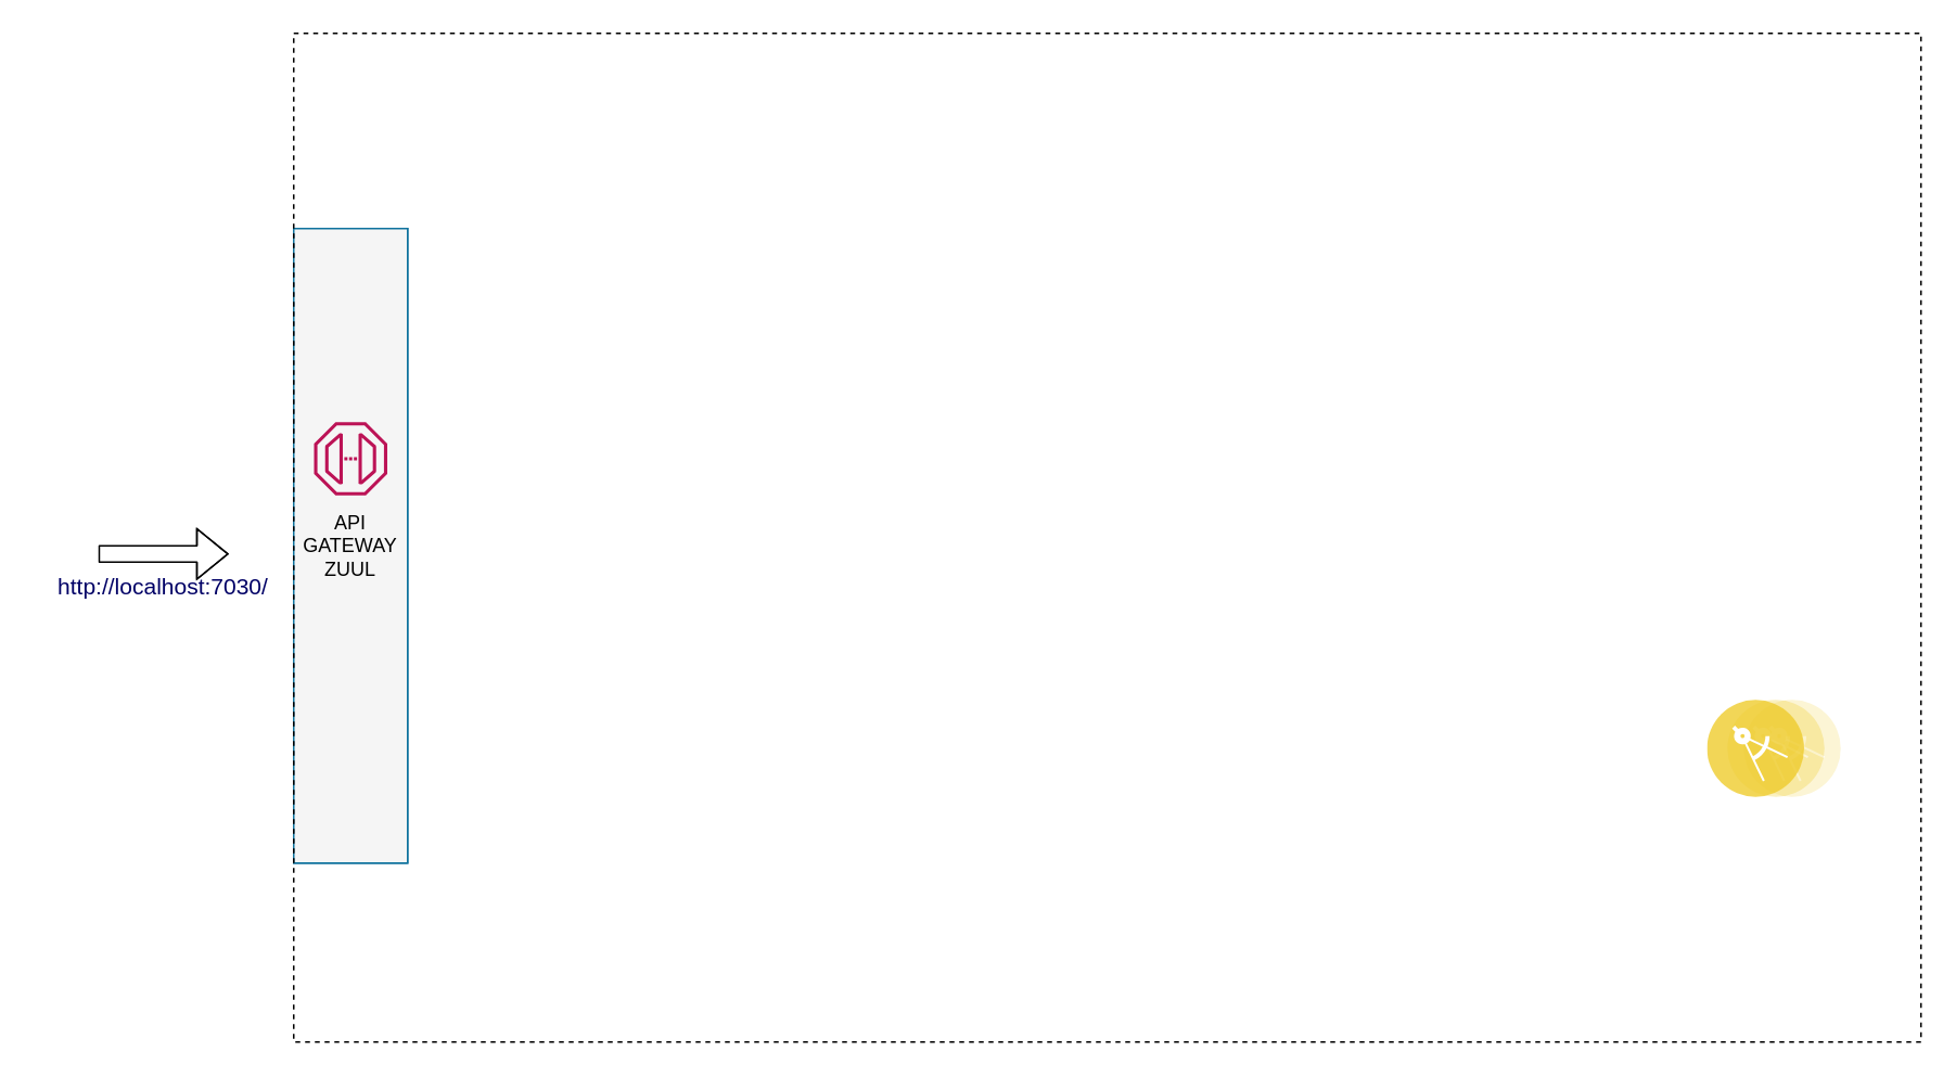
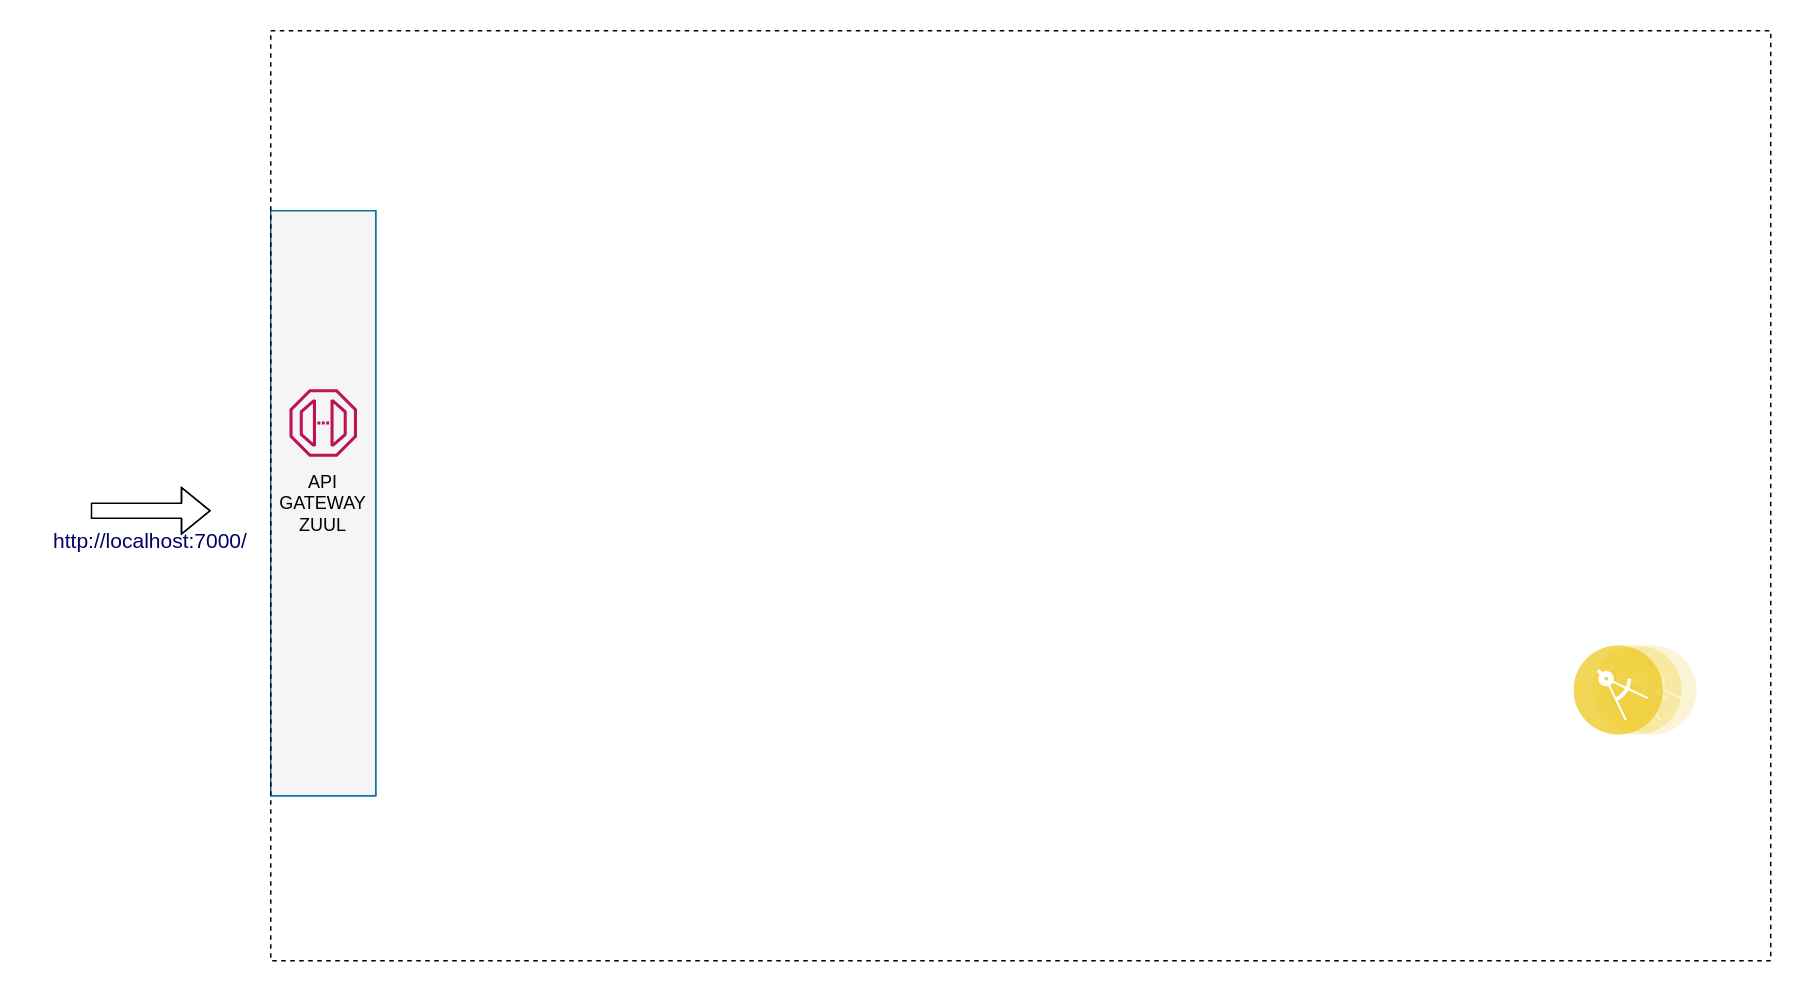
  <mxCell id="0" />
  <mxCell id="1" parent="0" />
  <mxCell id="2" value="" style="group" vertex="1" connectable="0" parent="1"><mxGeometry y="140" width="230" height="390" as="geometry" x="20" /></mxCell>
- <mxCell id="3" value="http://localhost:7030/" style="text;html=1;strokeColor=none;fillColor=none;align=center;verticalAlign=middle;whiteSpace=wrap;rounded=0;fontColor=#000066;fontSize=14;" vertex="1" parent="2"><mxGeometry y="210" width="160" height="20" as="geometry" /></mxCell>
+ <mxCell id="3" value="http://localhost:7000/" style="text;html=1;strokeColor=none;fillColor=none;align=center;verticalAlign=middle;whiteSpace=wrap;rounded=0;fontColor=#000066;fontSize=14;" vertex="1" parent="2"><mxGeometry y="210" width="160" height="20" as="geometry" /></mxCell>
  <mxCell id="4" value="" style="group" vertex="1" connectable="0" parent="2"><mxGeometry x="80" width="150" height="390" as="geometry" /></mxCell>
  <mxCell id="5" value="" style="group;fillColor=#b1ddf0;strokeColor=#10739e;" vertex="1" connectable="0" parent="4"><mxGeometry x="80" width="70" height="390" as="geometry" /></mxCell>
  <mxCell id="6" value="&lt;font color=&quot;#000000&quot;&gt;API GATEWAY&lt;br&gt;ZUUL&lt;br&gt;&lt;/font&gt;" style="rounded=0;whiteSpace=wrap;html=1;fillColor=#f5f5f5;strokeColor=#10739e;" vertex="1" parent="5"><mxGeometry width="70" height="390" as="geometry" /></mxCell>
  <mxCell id="7" value="" style="outlineConnect=0;fontColor=#232F3E;gradientColor=none;fillColor=#BC1356;strokeColor=none;dashed=0;verticalLabelPosition=bottom;verticalAlign=top;align=center;html=1;fontSize=12;fontStyle=0;aspect=fixed;pointerEvents=1;shape=mxgraph.aws4.endpoint;" vertex="1" parent="5"><mxGeometry x="12.5" y="119" width="45" height="45" as="geometry" /></mxCell>
  <mxCell id="8" value="" style="shape=flexArrow;endArrow=classic;html=1;strokeColor=#000000;" edge="1" parent="4"><mxGeometry width="50" height="50" relative="1" as="geometry"><mxPoint x="-40" y="200.0" as="sourcePoint" /><mxPoint x="40" y="200.0" as="targetPoint" /><Array as="points"><mxPoint y="200.0" /></Array></mxGeometry></mxCell>
  <mxCell id="9" value="" style="group" vertex="1" connectable="0" parent="1"><mxGeometry x="989" y="430" width="180" height="100" as="geometry" /></mxCell>
  <mxCell id="10" value="" style="aspect=fixed;perimeter=ellipsePerimeter;html=1;align=center;shadow=0;dashed=0;labelBackgroundColor=none;fontSize=12;spacingTop=3;image;image=img/lib/ibm/applications/microservice.svg;labelBorderColor=none;" vertex="1" parent="9"><mxGeometry x="60" width="82.2" height="60" as="geometry" /></mxCell>
  <mxCell id="11" value="" style="rounded=0;whiteSpace=wrap;html=1;labelBackgroundColor=none;fontSize=14;fillColor=none;strokeColor=#000000;dashed=1;" vertex="1" parent="1"><mxGeometry x="180" y="20" width="1000" height="620" as="geometry" /></mxCell>
